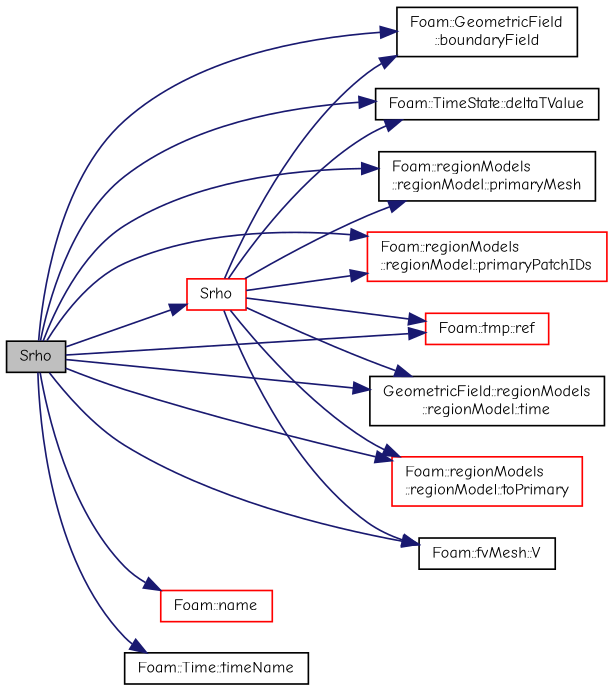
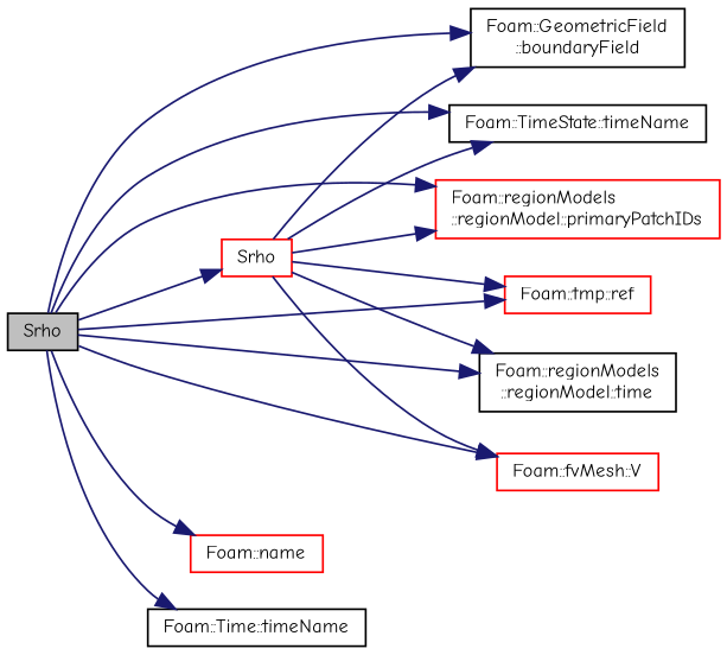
  digraph {
    fontname="Comic Neue"
    rankdir=LR
    node [color=black fontname="Comic Neue" fontsize=10 shape=record]
    edge [color=midnightblue fontname="Comic Neue" fontsize=10 labelfontname=Helvetica labelfontsize=10 style=solid]
    n1 [fillcolor=grey75 fontcolor=black height=0.2 label=Srho style=filled width=0.4]
    n2 [height=0.2 label="Foam::GeometricField\l::boundaryField" width=0.4]
-   n3 [height=0.2 label="Foam::TimeState::deltaTValue" width=0.4]
+   n3 [height=0.2 label="Foam::TimeState::timeName" width=0.4]
    n4 [color=red height=0.2 label="Foam::name" width=0.4]
-   n5 [height=0.2 label="Foam::regionModels\l::regionModel::primaryMesh" width=0.4]
    n6 [color=red height=0.2 label="Foam::regionModels\l::regionModel::primaryPatchIDs" width=0.4]
    n7 [color=red height=0.2 label="Foam::tmp::ref" width=0.4]
    n8 [color=red height=0.2 label=Srho width=0.4]
-   n9 [height=0.2 label="GeometricField::regionModels\l::regionModel::time" width=0.4]
-   n10 [color=red height=0.2 label="Foam::regionModels\l::regionModel::toPrimary" width=0.4]
-   n11 [height=0.2 label="Foam::fvMesh::V" width=0.4]
+   n9 [height=0.2 label="Foam::regionModels\l::regionModel::time" width=0.4]
+   n11 [color=red height=0.2 label="Foam::fvMesh::V" width=0.4]
    n12 [height=0.2 label="Foam::Time::timeName" width=0.4]
    n1 -> n2
    n1 -> n3
    n1 -> n4
-   n1 -> n5
    n1 -> n6
    n1 -> n7
    n1 -> n8
    n1 -> n9
-   n1 -> n10
    n1 -> n11
    n1 -> n12
    n8 -> n2
    n8 -> n3
-   n8 -> n5
    n8 -> n6
    n8 -> n7
    n8 -> n9
-   n8 -> n10
    n8 -> n11
  }
